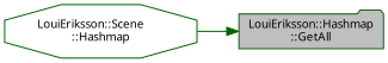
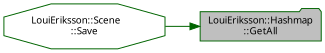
  digraph {
    rankdir=RL
    fontname="Noto Sans"
    node [color=darkgreen fontname="Noto Sans" fontsize=10 style=filled]
    n1 [fillcolor=grey75 fontcolor=black height=0.2 label="LouiEriksson::Hashmap\l::GetAll" shape=folder width=0.4]
-   n2 [fillcolor=white height=0.2 label="LouiEriksson::Scene\l::Hashmap" shape=octagon width=0.4]
+   n2 [fillcolor=white height=0.2 label="LouiEriksson::Scene\l::Save" shape=octagon width=0.4]
    n1 -> n2 [color=darkgreen dir=back fontname="Noto Sans" fontsize=10 labelfontname=Helvetica labelfontsize=10 style=solid]
  }
